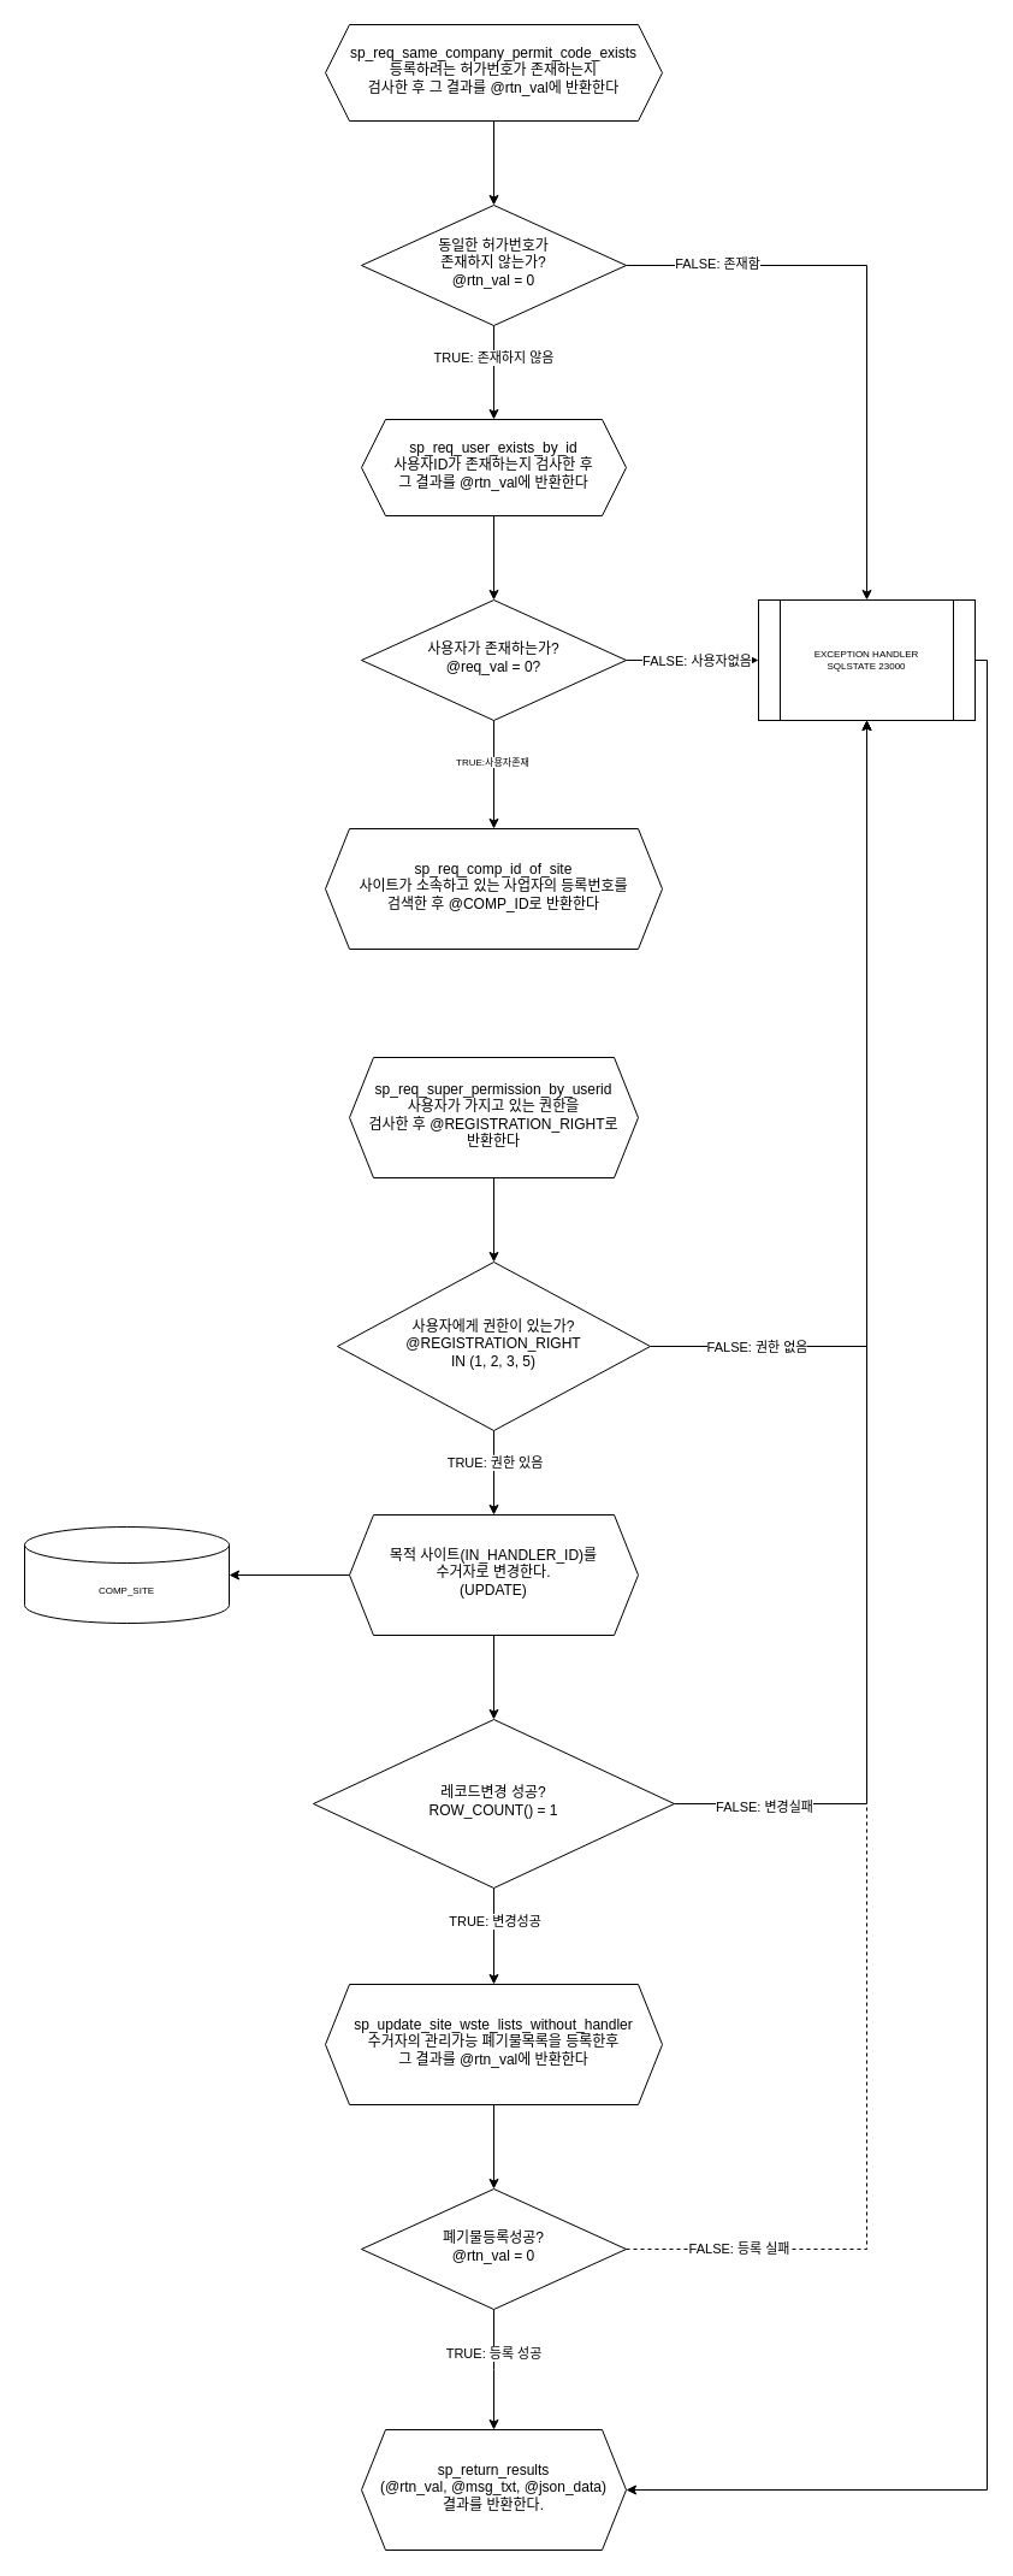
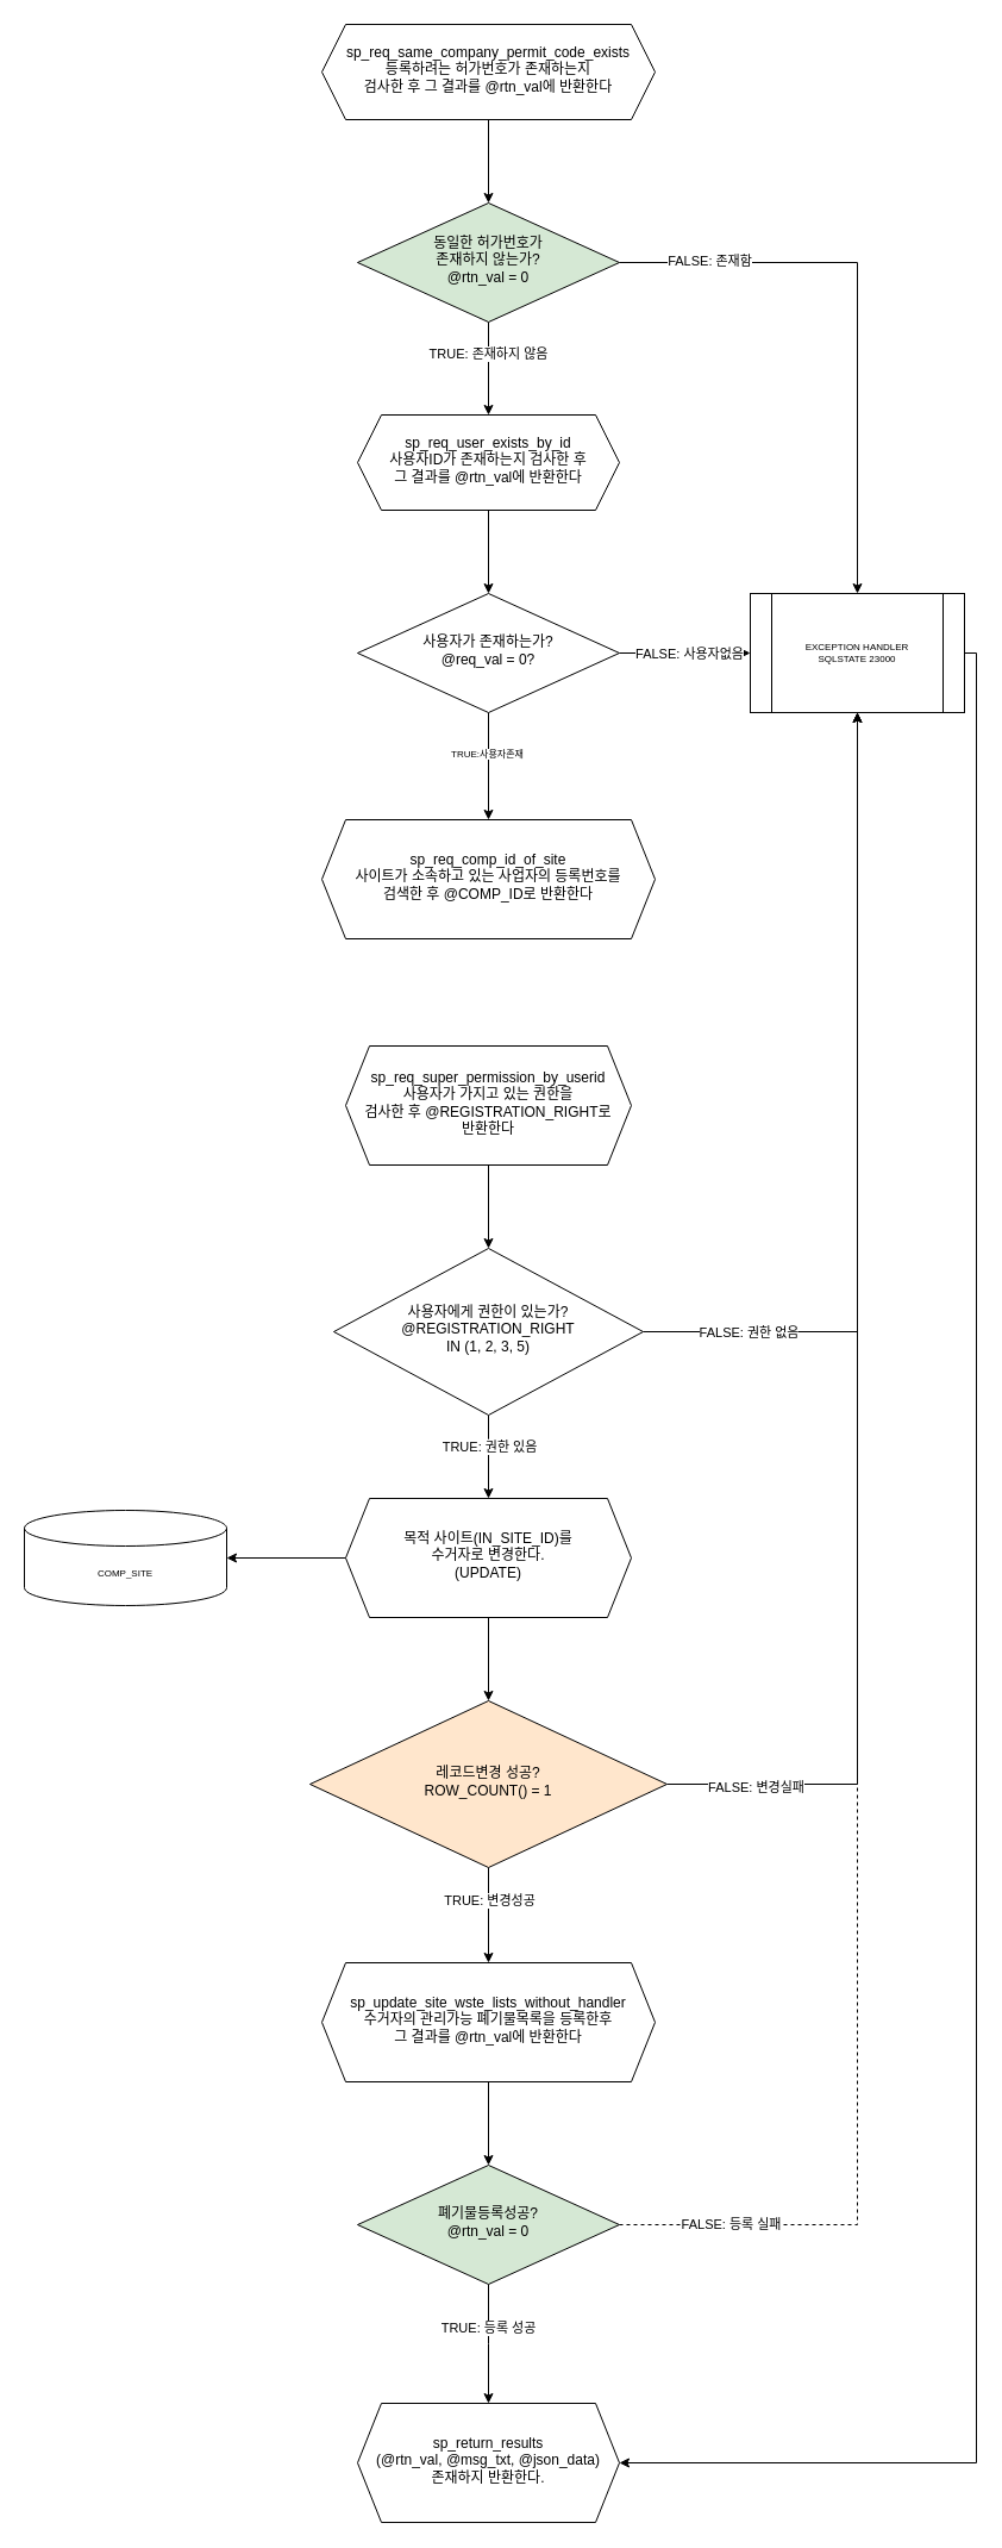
  <mxCell id="0" />
  <mxCell id="1" parent="0" />
  <mxCell id="2" value="" style="edgeStyle=orthogonalEdgeStyle;rounded=0;orthogonalLoop=1;jettySize=auto;html=1;fontSize=8;entryX=0.5;entryY=0;entryDx=0;entryDy=0;" edge="1" parent="1" source="3" target="42"><mxGeometry relative="1" as="geometry" /></mxCell>
  <mxCell id="3" value="sp_req_same_company_permit_code_exists&lt;br&gt;등록하려는 허가번호가 존재하는지&lt;br&gt;검사한 후 그 결과를&amp;nbsp;@rtn_val에 반환한다" style="shape=hexagon;perimeter=hexagonPerimeter2;whiteSpace=wrap;html=1;fixedSize=1;shadow=0;strokeWidth=1;spacing=6;spacingTop=-4;" vertex="1" parent="1"><mxGeometry x="270" y="20" width="280" height="80" as="geometry" /></mxCell>
  <mxCell id="4" value="" style="edgeStyle=orthogonalEdgeStyle;rounded=0;orthogonalLoop=1;jettySize=auto;html=1;fontSize=8;" edge="1" parent="1" source="8" target="9"><mxGeometry relative="1" as="geometry" /></mxCell>
  <mxCell id="5" value="TRUE:사용자존재" style="edgeLabel;html=1;align=center;verticalAlign=middle;resizable=0;points=[];fontSize=8;" vertex="1" connectable="0" parent="4"><mxGeometry x="-0.244" y="-2" relative="1" as="geometry"><mxPoint as="offset" /></mxGeometry></mxCell>
  <mxCell id="6" value="" style="edgeStyle=orthogonalEdgeStyle;rounded=0;orthogonalLoop=1;jettySize=auto;html=1;" edge="1" parent="1" source="8" target="26"><mxGeometry relative="1" as="geometry" /></mxCell>
  <mxCell id="7" value="FALSE: 사용자없음" style="edgeLabel;html=1;align=center;verticalAlign=middle;resizable=0;points=[];" vertex="1" connectable="0" parent="6"><mxGeometry x="-0.2" relative="1" as="geometry"><mxPoint x="14" as="offset" /></mxGeometry></mxCell>
  <mxCell id="8" value="사용자가 존재하는가?&lt;br&gt;@req_val = 0?" style="rhombus;whiteSpace=wrap;html=1;shadow=0;strokeWidth=1;spacing=6;spacingTop=-4;" vertex="1" parent="1"><mxGeometry x="300" y="498" width="220" height="100" as="geometry" /></mxCell>
  <mxCell id="9" value="sp_req_comp_id_of_site&lt;br&gt;사이트가 소속하고 있는 사업자의 등록번호를&lt;br&gt;검색한 후&amp;nbsp;@COMP_ID로 반환한다" style="shape=hexagon;perimeter=hexagonPerimeter2;whiteSpace=wrap;html=1;fixedSize=1;shadow=0;strokeWidth=1;spacing=6;spacingTop=-4;" vertex="1" parent="1"><mxGeometry x="270" y="688" width="280" height="100" as="geometry" /></mxCell>
  <mxCell id="10" value="" style="edgeStyle=orthogonalEdgeStyle;rounded=0;orthogonalLoop=1;jettySize=auto;html=1;entryX=0.5;entryY=0;entryDx=0;entryDy=0;" edge="1" parent="1" source="11" target="16"><mxGeometry relative="1" as="geometry"><mxPoint x="470" y="1038" as="targetPoint" /></mxGeometry></mxCell>
  <mxCell id="11" value="sp_req_super_permission_by_userid&lt;br&gt;사용자가 가지고 있는 권한을&lt;br&gt;검사한 후&amp;nbsp;@REGISTRATION_RIGHT로&lt;br&gt;반환한다" style="shape=hexagon;perimeter=hexagonPerimeter2;whiteSpace=wrap;html=1;fixedSize=1;shadow=0;strokeWidth=1;spacing=6;spacingTop=-4;" vertex="1" parent="1"><mxGeometry x="290" y="878" width="240" height="100" as="geometry" /></mxCell>
  <mxCell id="12" value="" style="edgeStyle=orthogonalEdgeStyle;rounded=0;orthogonalLoop=1;jettySize=auto;html=1;" edge="1" parent="1" source="16" target="19"><mxGeometry relative="1" as="geometry"><Array as="points"><mxPoint x="410" y="1208" /><mxPoint x="410" y="1208" /></Array></mxGeometry></mxCell>
  <mxCell id="13" value="TRUE: 권한 있음" style="edgeLabel;html=1;align=center;verticalAlign=middle;resizable=0;points=[];" vertex="1" connectable="0" parent="12"><mxGeometry x="-0.244" relative="1" as="geometry"><mxPoint as="offset" /></mxGeometry></mxCell>
  <mxCell id="14" style="edgeStyle=orthogonalEdgeStyle;rounded=0;orthogonalLoop=1;jettySize=auto;html=1;exitX=1;exitY=0.5;exitDx=0;exitDy=0;entryX=0.5;entryY=1;entryDx=0;entryDy=0;" edge="1" parent="1" source="16" target="26"><mxGeometry relative="1" as="geometry" /></mxCell>
  <mxCell id="15" value="FALSE: 권한 없음" style="edgeLabel;html=1;align=center;verticalAlign=middle;resizable=0;points=[];" vertex="1" connectable="0" parent="14"><mxGeometry x="-0.749" relative="1" as="geometry"><mxPoint as="offset" /></mxGeometry></mxCell>
  <mxCell id="16" value="사용자에게 권한이 있는가?&lt;br&gt;@REGISTRATION_RIGHT&lt;br&gt;IN (1, 2, 3, 5)" style="rhombus;whiteSpace=wrap;html=1;shadow=0;strokeWidth=1;spacing=6;spacingTop=-4;" vertex="1" parent="1"><mxGeometry x="280" y="1048" width="260" height="140" as="geometry" /></mxCell>
  <mxCell id="17" value="" style="edgeStyle=orthogonalEdgeStyle;rounded=0;orthogonalLoop=1;jettySize=auto;html=1;entryX=0.5;entryY=0;entryDx=0;entryDy=0;" edge="1" source="19" target="24" parent="1"><mxGeometry relative="1" as="geometry"><mxPoint x="470" y="1418" as="targetPoint" /></mxGeometry></mxCell>
  <mxCell id="18" value="" style="edgeStyle=orthogonalEdgeStyle;rounded=0;orthogonalLoop=1;jettySize=auto;html=1;entryX=1;entryY=0.5;entryDx=0;entryDy=0;entryPerimeter=0;" edge="1" parent="1" source="19" target="35"><mxGeometry relative="1" as="geometry"><mxPoint x="150" y="1308" as="targetPoint" /></mxGeometry></mxCell>
- <mxCell id="19" value="목적 사이트(IN_HANDLER_ID)를&lt;br&gt;수거자로 변경한다.&lt;br&gt;(UPDATE)" style="shape=hexagon;perimeter=hexagonPerimeter2;whiteSpace=wrap;html=1;fixedSize=1;shadow=0;strokeWidth=1;spacing=6;spacingTop=-4;" vertex="1" parent="1"><mxGeometry x="290" y="1258" width="240" height="100" as="geometry" /></mxCell>
+ <mxCell id="19" value="목적 사이트(IN_SITE_ID)를&lt;br&gt;수거자로 변경한다.&lt;br&gt;(UPDATE)" style="shape=hexagon;perimeter=hexagonPerimeter2;whiteSpace=wrap;html=1;fixedSize=1;shadow=0;strokeWidth=1;spacing=6;spacingTop=-4;" vertex="1" parent="1"><mxGeometry x="290" y="1258" width="240" height="100" as="geometry" /></mxCell>
  <mxCell id="20" style="edgeStyle=orthogonalEdgeStyle;rounded=0;orthogonalLoop=1;jettySize=auto;html=1;exitX=1;exitY=0.5;exitDx=0;exitDy=0;entryX=0.5;entryY=1;entryDx=0;entryDy=0;" edge="1" parent="1" source="24" target="26"><mxGeometry relative="1" as="geometry" /></mxCell>
  <mxCell id="21" value="FALSE: 변경실패" style="edgeLabel;html=1;align=center;verticalAlign=middle;resizable=0;points=[];" vertex="1" connectable="0" parent="20"><mxGeometry x="-0.861" y="-2" relative="1" as="geometry"><mxPoint as="offset" /></mxGeometry></mxCell>
  <mxCell id="22" value="" style="edgeStyle=orthogonalEdgeStyle;rounded=0;orthogonalLoop=1;jettySize=auto;html=1;" edge="1" parent="1" source="24" target="28"><mxGeometry relative="1" as="geometry"><Array as="points"><mxPoint x="410" y="1598" /><mxPoint x="410" y="1598" /></Array></mxGeometry></mxCell>
  <mxCell id="23" value="TRUE: 변경성공" style="edgeLabel;html=1;align=center;verticalAlign=middle;resizable=0;points=[];" vertex="1" connectable="0" parent="22"><mxGeometry x="-0.33" relative="1" as="geometry"><mxPoint as="offset" /></mxGeometry></mxCell>
- <mxCell id="24" value="레코드변경 성공?&lt;br&gt;ROW_COUNT() = 1" style="rhombus;whiteSpace=wrap;html=1;shadow=0;strokeWidth=1;spacing=6;spacingTop=-4;" vertex="1" parent="1"><mxGeometry x="260" y="1428" width="300" height="140" as="geometry" /></mxCell>
+ <mxCell id="24" value="레코드변경 성공?&lt;br&gt;ROW_COUNT() = 1" style="rhombus;whiteSpace=wrap;html=1;shadow=0;strokeWidth=1;spacing=6;spacingTop=-4;fillColor=#ffe6cc;" vertex="1" parent="1"><mxGeometry x="260" y="1428" width="300" height="140" as="geometry" /></mxCell>
  <mxCell id="25" style="edgeStyle=orthogonalEdgeStyle;rounded=0;orthogonalLoop=1;jettySize=auto;html=1;exitX=1;exitY=0.5;exitDx=0;exitDy=0;entryX=1;entryY=0.5;entryDx=0;entryDy=0;" edge="1" parent="1" source="26" target="34"><mxGeometry relative="1" as="geometry"><Array as="points"><mxPoint x="820" y="548" /><mxPoint x="820" y="2068" /></Array></mxGeometry></mxCell>
  <mxCell id="26" value="EXCEPTION HANDLER&lt;br&gt;SQLSTATE 23000" style="shape=process;whiteSpace=wrap;html=1;backgroundOutline=1;fontSize=8;" vertex="1" parent="1"><mxGeometry x="630" y="498" width="180" height="100" as="geometry" /></mxCell>
  <mxCell id="27" value="" style="edgeStyle=orthogonalEdgeStyle;rounded=0;orthogonalLoop=1;jettySize=auto;html=1;entryX=0.5;entryY=0;entryDx=0;entryDy=0;" edge="1" source="28" target="33" parent="1"><mxGeometry relative="1" as="geometry"><mxPoint x="470" y="1808" as="targetPoint" /></mxGeometry></mxCell>
  <mxCell id="28" value="sp_update_site_wste_lists_without_handler&lt;br&gt;수거자의 관리가능 폐기물목록을 등록한후&lt;br&gt;그 결과를&amp;nbsp;@rtn_val에 반환한다" style="shape=hexagon;perimeter=hexagonPerimeter2;whiteSpace=wrap;html=1;fixedSize=1;shadow=0;strokeWidth=1;spacing=6;spacingTop=-4;" vertex="1" parent="1"><mxGeometry x="270" y="1648" width="280" height="100" as="geometry" /></mxCell>
  <mxCell id="29" style="edgeStyle=orthogonalEdgeStyle;rounded=0;orthogonalLoop=1;jettySize=auto;html=1;exitX=1;exitY=0.5;exitDx=0;exitDy=0;entryX=0.5;entryY=1;entryDx=0;entryDy=0;dashed=1;" edge="1" parent="1" source="33" target="26"><mxGeometry relative="1" as="geometry" /></mxCell>
  <mxCell id="30" value="FALSE: 등록 실패" style="edgeLabel;html=1;align=center;verticalAlign=middle;resizable=0;points=[];" vertex="1" connectable="0" parent="29"><mxGeometry x="-0.874" y="1" relative="1" as="geometry"><mxPoint as="offset" /></mxGeometry></mxCell>
  <mxCell id="31" value="" style="edgeStyle=orthogonalEdgeStyle;rounded=0;orthogonalLoop=1;jettySize=auto;html=1;" edge="1" parent="1" source="33"><mxGeometry relative="1" as="geometry"><mxPoint x="410" y="2018" as="targetPoint" /></mxGeometry></mxCell>
  <mxCell id="32" value="TRUE: 등록 성공" style="edgeLabel;html=1;align=center;verticalAlign=middle;resizable=0;points=[];" vertex="1" connectable="0" parent="31"><mxGeometry x="-0.286" y="-1" relative="1" as="geometry"><mxPoint as="offset" /></mxGeometry></mxCell>
- <mxCell id="33" value="폐기물등록성공?&lt;br&gt;@rtn_val = 0" style="rhombus;whiteSpace=wrap;html=1;shadow=0;strokeWidth=1;spacing=6;spacingTop=-4;" vertex="1" parent="1"><mxGeometry x="300" y="1818" width="220" height="100" as="geometry" /></mxCell>
- <mxCell id="34" value="sp_return_results&lt;br&gt;(@rtn_val, @msg_txt, @json_data)&lt;br&gt;결과를 반환한다." style="shape=hexagon;perimeter=hexagonPerimeter2;whiteSpace=wrap;html=1;fixedSize=1;shadow=0;strokeWidth=1;spacing=6;spacingTop=-4;" vertex="1" parent="1"><mxGeometry x="300" y="2018" width="220" height="100" as="geometry" /></mxCell>
+ <mxCell id="33" value="폐기물등록성공?&lt;br&gt;@rtn_val = 0" style="rhombus;whiteSpace=wrap;html=1;shadow=0;strokeWidth=1;spacing=6;spacingTop=-4;fillColor=#d5e8d4;" vertex="1" parent="1"><mxGeometry x="300" y="1818" width="220" height="100" as="geometry" /></mxCell>
+ <mxCell id="34" value="sp_return_results&lt;br&gt;(@rtn_val, @msg_txt, @json_data)&lt;br&gt;존재하지 반환한다." style="shape=hexagon;perimeter=hexagonPerimeter2;whiteSpace=wrap;html=1;fixedSize=1;shadow=0;strokeWidth=1;spacing=6;spacingTop=-4;" vertex="1" parent="1"><mxGeometry x="300" y="2018" width="220" height="100" as="geometry" /></mxCell>
  <mxCell id="35" value="COMP_SITE" style="shape=cylinder3;whiteSpace=wrap;html=1;boundedLbl=1;backgroundOutline=1;size=15;fontSize=8;" vertex="1" parent="1"><mxGeometry x="20" y="1268" width="170" height="80" as="geometry" /></mxCell>
  <mxCell id="36" value="" style="edgeStyle=orthogonalEdgeStyle;rounded=0;orthogonalLoop=1;jettySize=auto;html=1;" edge="1" parent="1" source="37" target="8"><mxGeometry relative="1" as="geometry" /></mxCell>
  <mxCell id="37" value="sp_req_user_exists_by_id&lt;br&gt;사용자ID가 존재하는지 검사한 후&lt;br&gt;그 결과를 @rtn_val에 반환한다" style="shape=hexagon;perimeter=hexagonPerimeter2;whiteSpace=wrap;html=1;fixedSize=1;shadow=0;strokeWidth=1;spacing=6;spacingTop=-4;" vertex="1" parent="1"><mxGeometry x="300" y="348" width="220" height="80" as="geometry" /></mxCell>
  <mxCell id="38" value="" style="edgeStyle=orthogonalEdgeStyle;rounded=0;orthogonalLoop=1;jettySize=auto;html=1;" edge="1" parent="1" source="42" target="37"><mxGeometry relative="1" as="geometry" /></mxCell>
  <mxCell id="39" value="TRUE: 존재하지 않음" style="edgeLabel;html=1;align=center;verticalAlign=middle;resizable=0;points=[];" vertex="1" connectable="0" parent="38"><mxGeometry x="-0.334" y="-1" relative="1" as="geometry"><mxPoint as="offset" /></mxGeometry></mxCell>
  <mxCell id="40" style="edgeStyle=orthogonalEdgeStyle;rounded=0;orthogonalLoop=1;jettySize=auto;html=1;entryX=0.5;entryY=0;entryDx=0;entryDy=0;" edge="1" parent="1" source="42" target="26"><mxGeometry relative="1" as="geometry" /></mxCell>
  <mxCell id="41" value="FALSE: 존재함" style="edgeLabel;html=1;align=center;verticalAlign=middle;resizable=0;points=[];" vertex="1" connectable="0" parent="40"><mxGeometry x="-0.688" y="2" relative="1" as="geometry"><mxPoint as="offset" /></mxGeometry></mxCell>
- <mxCell id="42" value="동일한 허가번호가&lt;br&gt;존재하지 않는가?&lt;br&gt;@rtn_val = 0" style="rhombus;whiteSpace=wrap;html=1;shadow=0;strokeWidth=1;spacing=6;spacingTop=-4;" vertex="1" parent="1"><mxGeometry x="300" y="170" width="220" height="100" as="geometry" /></mxCell>
+ <mxCell id="42" value="동일한 허가번호가&lt;br&gt;존재하지 않는가?&lt;br&gt;@rtn_val = 0" style="rhombus;whiteSpace=wrap;html=1;shadow=0;strokeWidth=1;spacing=6;spacingTop=-4;fillColor=#d5e8d4;" vertex="1" parent="1"><mxGeometry x="300" y="170" width="220" height="100" as="geometry" /></mxCell>
